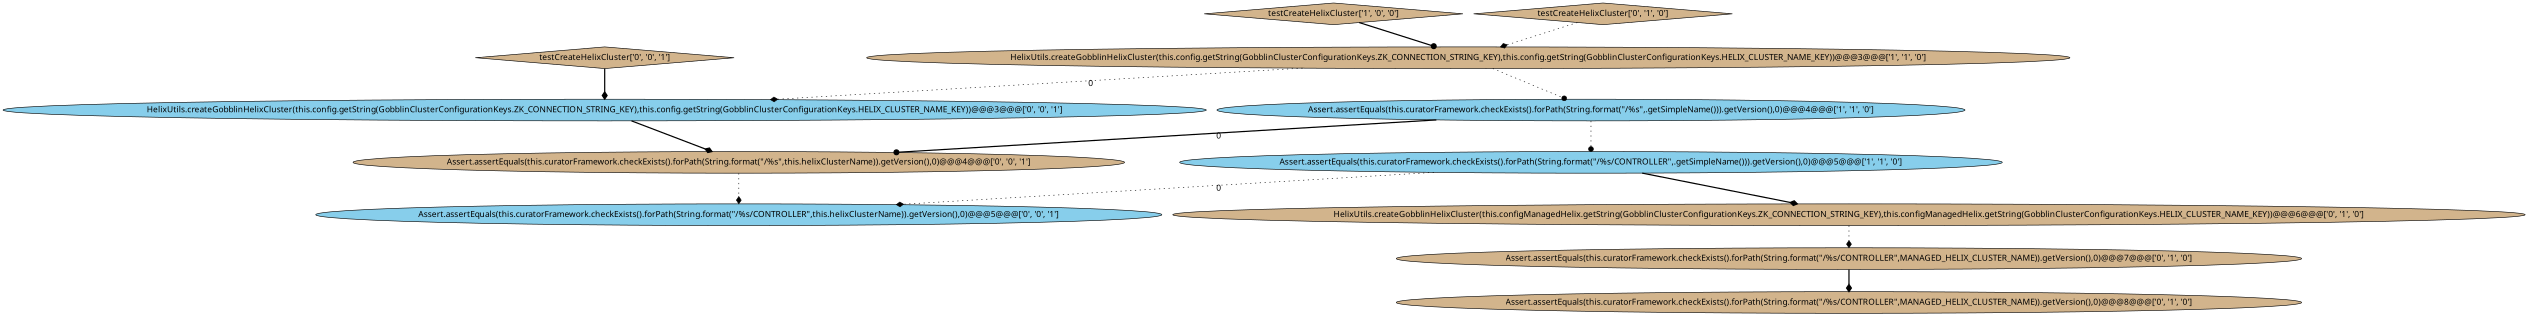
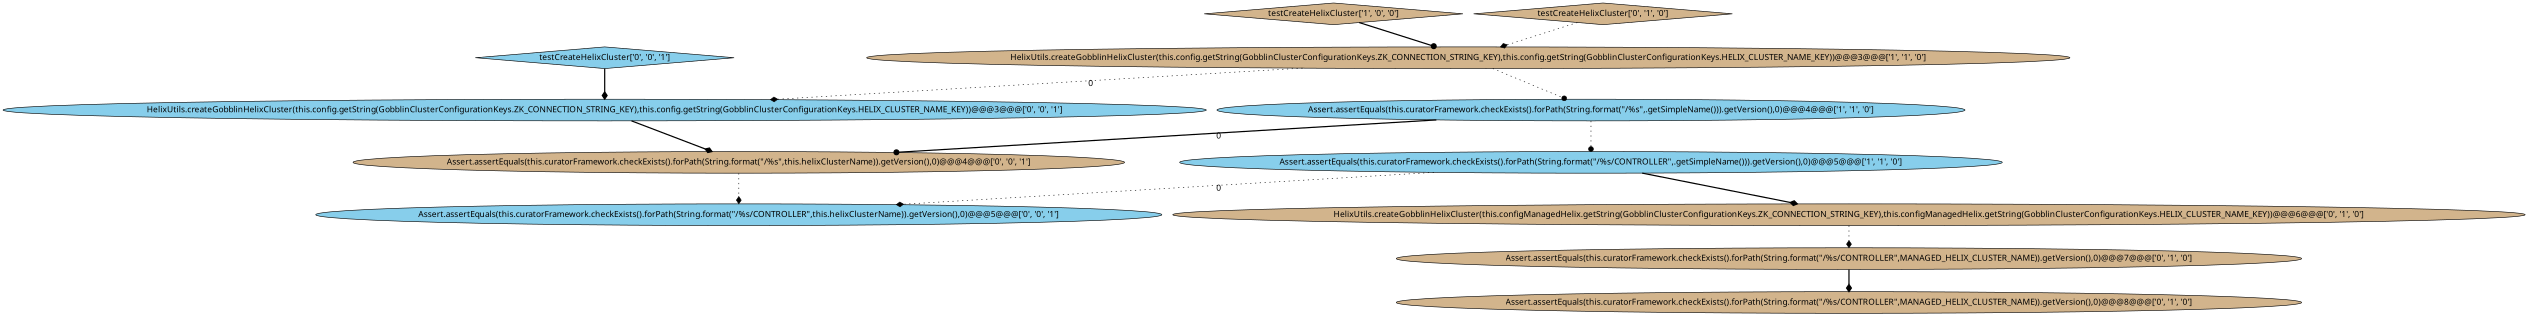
  digraph {
    fontname="Noto Sans"
    node [fillcolor=tan shape=ellipse style=filled fontname="Noto Sans"]
    edge [style=dotted arrowhead=diamond fontname="Noto Sans"]
    n1 [fillcolor=skyblue label="Assert.assertEquals(this.curatorFramework.checkExists().forPath(String.format(\"/%s\",.getSimpleName())).getVersion(),0)@@@4@@@['1', '1', '0']"]
    n2 [fillcolor=skyblue label="Assert.assertEquals(this.curatorFramework.checkExists().forPath(String.format(\"/%s/CONTROLLER\",.getSimpleName())).getVersion(),0)@@@5@@@['1', '1', '0']"]
    n3 [label="Assert.assertEquals(this.curatorFramework.checkExists().forPath(String.format(\"/%s\",this.helixClusterName)).getVersion(),0)@@@4@@@['0', '0', '1']"]
-   n4 [label="testCreateHelixCluster['0', '0', '1']" shape=diamond]
+   n4 [fillcolor=skyblue label="testCreateHelixCluster['0', '0', '1']" shape=diamond]
    n5 [fillcolor=skyblue label="HelixUtils.createGobblinHelixCluster(this.config.getString(GobblinClusterConfigurationKeys.ZK_CONNECTION_STRING_KEY),this.config.getString(GobblinClusterConfigurationKeys.HELIX_CLUSTER_NAME_KEY))@@@3@@@['0', '0', '1']"]
    n6 [label="HelixUtils.createGobblinHelixCluster(this.configManagedHelix.getString(GobblinClusterConfigurationKeys.ZK_CONNECTION_STRING_KEY),this.configManagedHelix.getString(GobblinClusterConfigurationKeys.HELIX_CLUSTER_NAME_KEY))@@@6@@@['0', '1', '0']"]
    n7 [fillcolor=skyblue label="Assert.assertEquals(this.curatorFramework.checkExists().forPath(String.format(\"/%s/CONTROLLER\",this.helixClusterName)).getVersion(),0)@@@5@@@['0', '0', '1']"]
    n8 [label="testCreateHelixCluster['1', '0', '0']" shape=diamond]
    n9 [label="HelixUtils.createGobblinHelixCluster(this.config.getString(GobblinClusterConfigurationKeys.ZK_CONNECTION_STRING_KEY),this.config.getString(GobblinClusterConfigurationKeys.HELIX_CLUSTER_NAME_KEY))@@@3@@@['1', '1', '0']"]
    n10 [label="Assert.assertEquals(this.curatorFramework.checkExists().forPath(String.format(\"/%s/CONTROLLER\",MANAGED_HELIX_CLUSTER_NAME)).getVersion(),0)@@@7@@@['0', '1', '0']"]
    n11 [label="Assert.assertEquals(this.curatorFramework.checkExists().forPath(String.format(\"/%s/CONTROLLER\",MANAGED_HELIX_CLUSTER_NAME)).getVersion(),0)@@@8@@@['0', '1', '0']"]
    n12 [label="testCreateHelixCluster['0', '1', '0']" shape=diamond]
    n1 -> n2 [arrowhead=dot]
    n1 -> n3 [label=0 style=bold arrowhead=dot]
    n2 -> n6 [style=bold]
    n2 -> n7 [label=0]
    n3 -> n7
    n4 -> n5 [style=bold]
    n5 -> n3 [style=bold]
    n6 -> n10
    n8 -> n9 [style=bold arrowhead=dot]
    n9 -> n1 [arrowhead=dot]
    n9 -> n5 [label=0]
    n10 -> n11 [style=bold]
    n12 -> n9
  }
